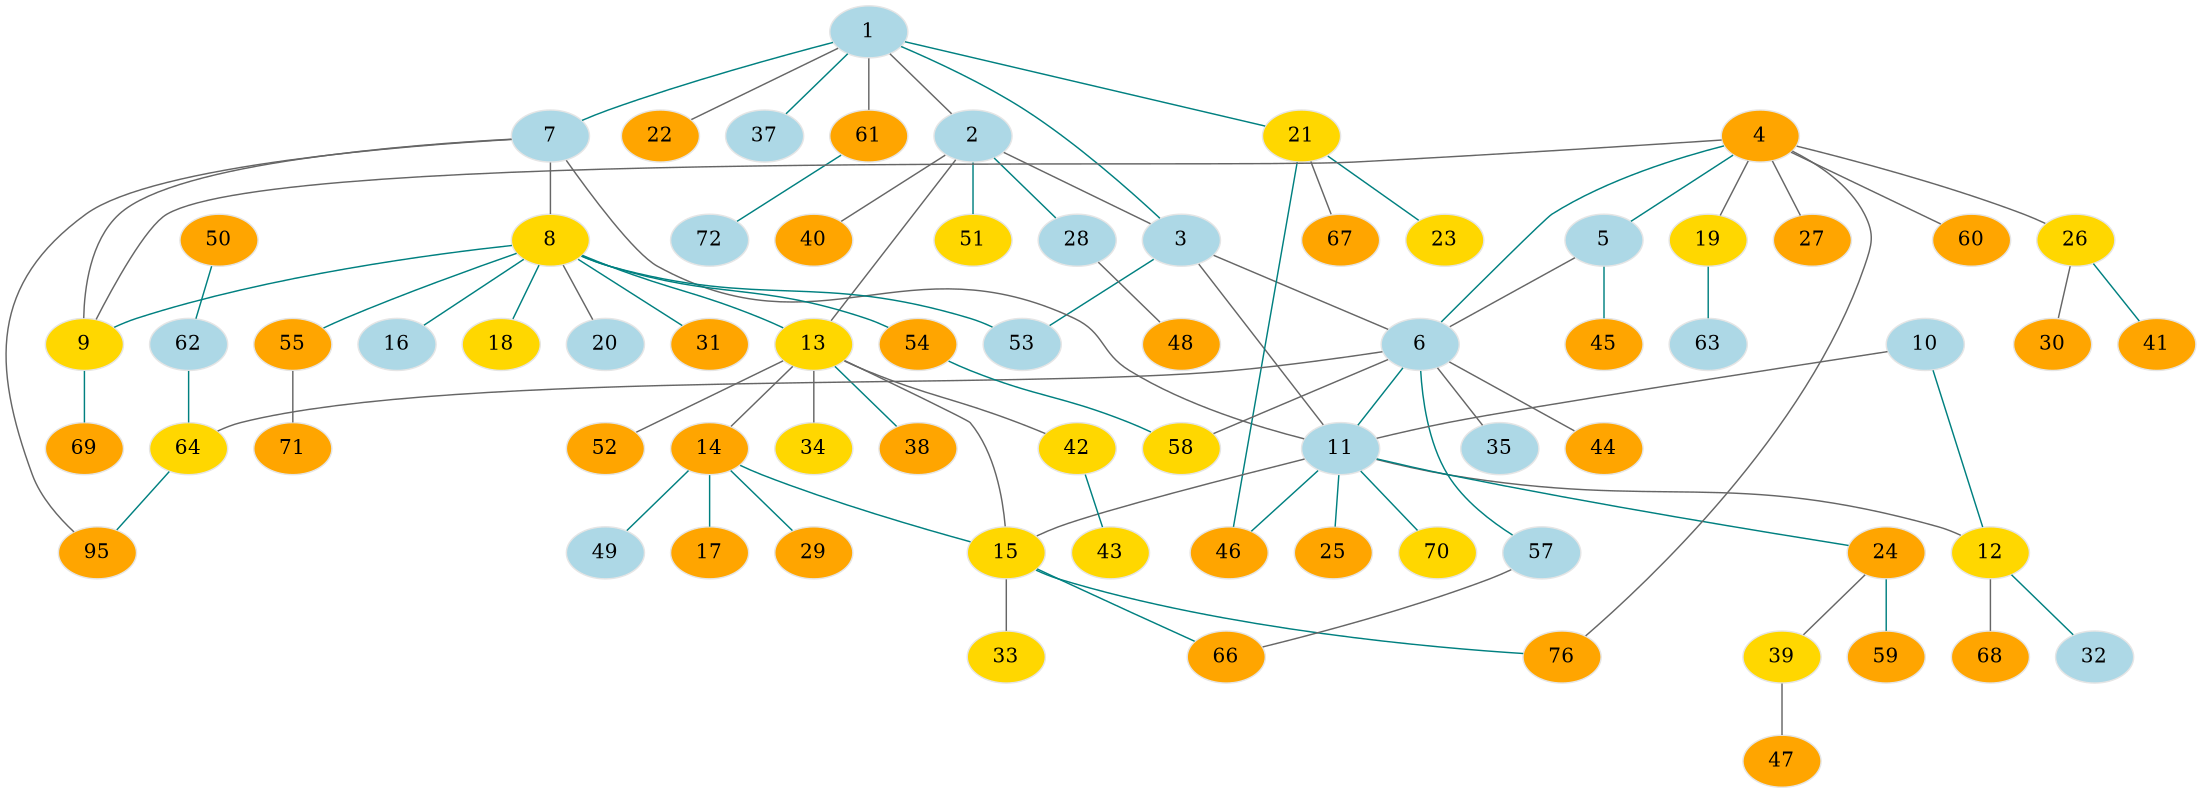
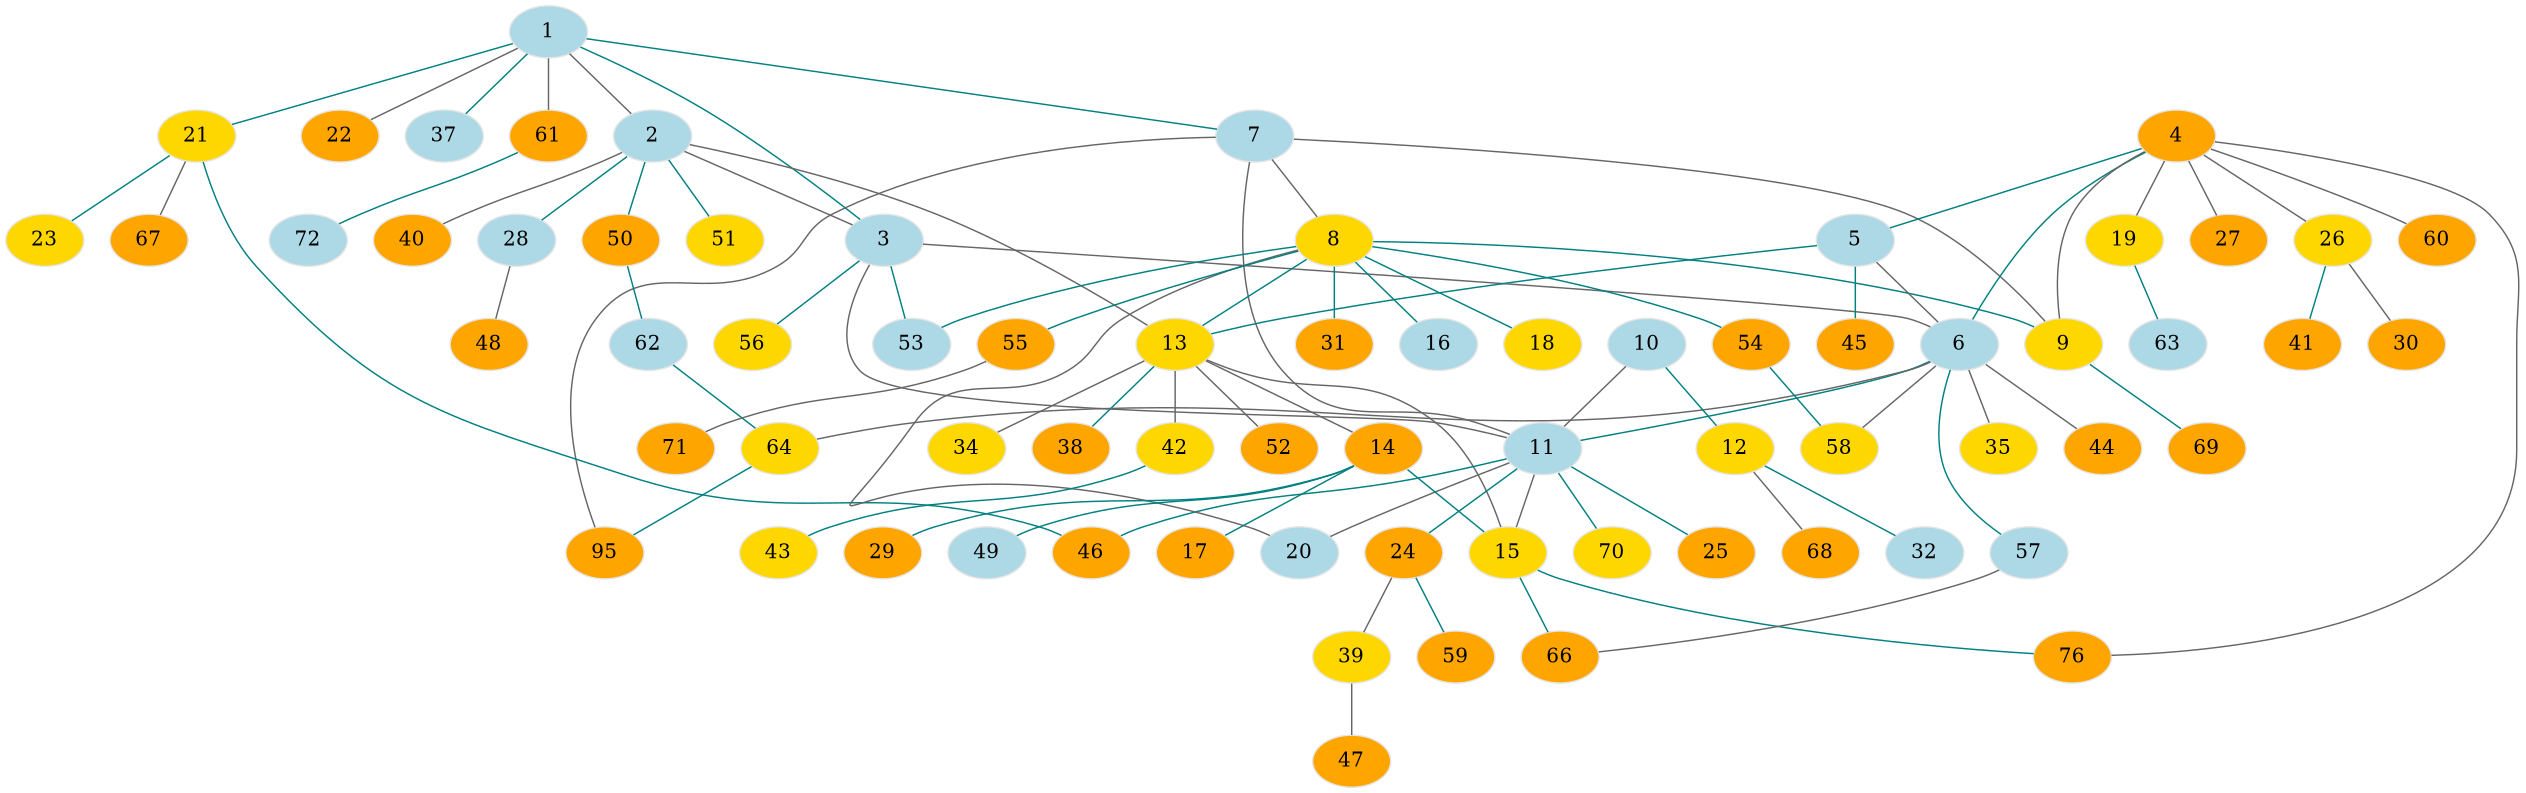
  graph {
    node [color=gray90 fillcolor=orange style=filled]
    edge [color=teal]
    1 [fillcolor=lightblue]
    2 [fillcolor=lightblue]
    3 [fillcolor=lightblue]
    7 [fillcolor=lightblue]
    21 [fillcolor=gold]
    22
    37 [fillcolor=lightblue]
    61
    13 [fillcolor=gold]
    28 [fillcolor=lightblue]
    40
    50
    51 [fillcolor=gold]
    6 [fillcolor=lightblue]
    11 [fillcolor=lightblue]
    53 [fillcolor=lightblue]
+   56 [fillcolor=gold]
    9 [fillcolor=gold]
    8 [fillcolor=gold]
    n20 [label=95]
    46
    23 [fillcolor=gold]
    67
    72 [fillcolor=lightblue]
    15 [fillcolor=gold]
    14
    34 [fillcolor=gold]
    38
    42 [fillcolor=gold]
    52
    48
    62 [fillcolor=lightblue]
-   35 [fillcolor=lightblue]
+   35 [fillcolor=gold]
    44
    57 [fillcolor=lightblue]
    58 [fillcolor=gold]
    64 [fillcolor=gold]
    12 [fillcolor=gold]
    24
    25
    70 [fillcolor=gold]
    4
    5 [fillcolor=lightblue]
    19 [fillcolor=gold]
    26 [fillcolor=gold]
    27
    n47 [label=76]
    60
    45
    69
    63 [fillcolor=lightblue]
    30
    41
    66
    16 [fillcolor=lightblue]
    18 [fillcolor=gold]
    20 [fillcolor=lightblue]
    31
    54
    55
    71
    10 [fillcolor=lightblue]
    32 [fillcolor=lightblue]
    68
-   33 [fillcolor=gold]
    39 [fillcolor=gold]
    59
    17
    29
    49 [fillcolor=lightblue]
    43 [fillcolor=gold]
    47
    1 -- 2 [color=gray40]
    1 -- 3
    1 -- 7
    1 -- 21
    1 -- 22 [color=gray40]
    1 -- 37
    1 -- 61 [color=gray40]
    2 -- 3 [color=gray40]
    2 -- 13 [color=gray40]
    2 -- 28
    2 -- 40 [color=gray40]
+   2 -- 50
    2 -- 51
    3 -- 6 [color=gray40]
    3 -- 11 [color=gray40]
    3 -- 53
+   3 -- 56
    7 -- 11 [color=gray40]
    7 -- 9 [color=gray40]
    7 -- 8 [color=gray40]
    7 -- n20 [color=gray40]
    21 -- 46
    21 -- 23
    21 -- 67 [color=gray40]
    61 -- 72
    13 -- 15 [color=gray40]
    13 -- 14 [color=gray40]
    13 -- 34 [color=gray40]
    13 -- 38
    13 -- 42 [color=gray40]
    13 -- 52 [color=gray40]
    28 -- 48 [color=gray40]
    50 -- 62
    6 -- 11
    6 -- 35 [color=gray40]
    6 -- 44 [color=gray40]
    6 -- 57
    6 -- 58 [color=gray40]
    6 -- 64 [color=gray40]
    11 -- 46
    11 -- 15 [color=gray40]
-   11 -- 12 [color=gray40]
+   11 -- 20 [color=gray40]
    11 -- 24
    11 -- 25
    11 -- 70
    9 -- 69
    8 -- 13
    8 -- 53
    8 -- 9
    8 -- 16
    8 -- 18
    8 -- 20 [color=gray40]
    8 -- 31
    8 -- 54
    8 -- 55
    15 -- n47
    15 -- 66
-   15 -- 33 [color=gray40]
    14 -- 15
    14 -- 17
    14 -- 29
    14 -- 49
    42 -- 43
    62 -- 64
    57 -- 66 [color=gray40]
    64 -- n20
    12 -- 32
    12 -- 68 [color=gray40]
    24 -- 39 [color=gray40]
    24 -- 59
    4 -- 6
    4 -- 9 [color=gray40]
    4 -- 5
    4 -- 19 [color=gray40]
    4 -- 26 [color=gray40]
    4 -- 27 [color=gray40]
    4 -- n47 [color=gray40]
    4 -- 60 [color=gray40]
+   5 -- 13
    5 -- 6 [color=gray40]
    5 -- 45
    19 -- 63
    26 -- 30 [color=gray40]
    26 -- 41
    54 -- 58
    55 -- 71 [color=gray40]
    10 -- 11 [color=gray40]
    10 -- 12
    39 -- 47 [color=gray40]
  }
